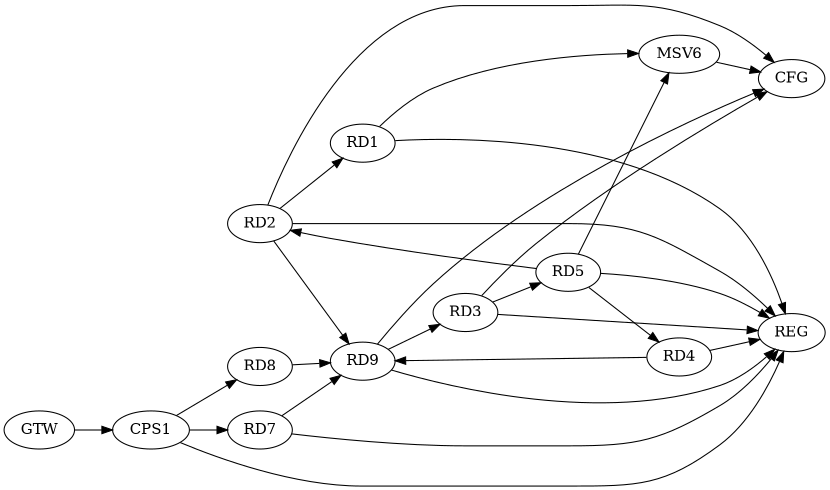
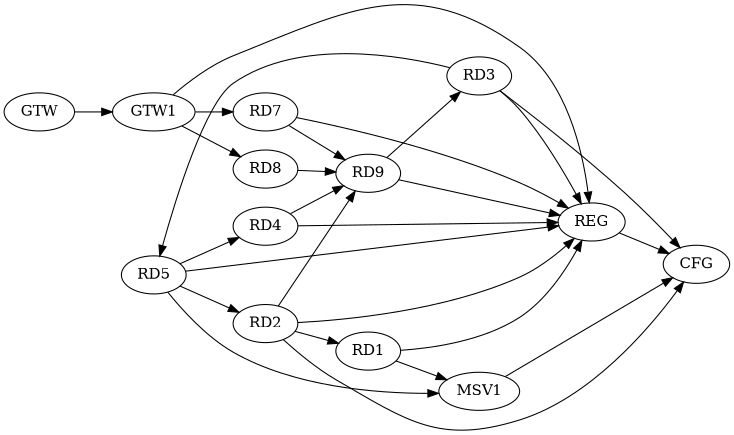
  strict digraph {
    rankdir=LR
    n1 [label=RD1]
    n2 [label=REG]
-   n3 [label=MSV6]
+   n3 [label=MSV1]
    n4 [label=CFG]
    n5 [label=RD2]
    n6 [label=RD9]
    n7 [label=RD3]
    n8 [label=RD5]
    n9 [label=RD4]
    n10 [label=RD7]
    n11 [label=RD8]
-   n12 [label=CPS1]
+   n12 [label=GTW1]
    n13 [label=GTW]
    n1 -> n2
    n1 -> n3
-   n6 -> n4
+   n2 -> n4
    n3 -> n4
    n5 -> n1
    n5 -> n2
    n5 -> n4
    n5 -> n6
    n6 -> n2
    n6 -> n7
    n7 -> n2
    n7 -> n4
    n7 -> n8
    n8 -> n2
    n8 -> n3
    n8 -> n5
    n8 -> n9
    n9 -> n2
    n9 -> n6
    n10 -> n2
    n10 -> n6
    n11 -> n6
    n12 -> n2
    n12 -> n10
    n12 -> n11
    n13 -> n12
  }
